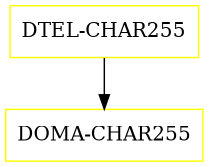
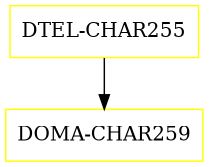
  digraph {
    node [color=yellow shape=box]
    "DTEL-CHAR255"
-   "DOMA-CHAR255"
+   "DOMA-CHAR255" [label="DOMA-CHAR259"]
    "DTEL-CHAR255" -> "DOMA-CHAR255"
  }
